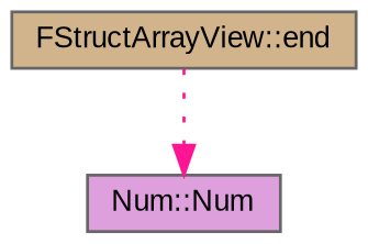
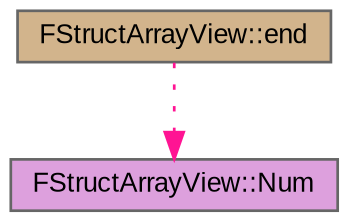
  digraph {
    rankdir=TB
    fontname="Liberation Sans"
    node [fontname="Liberation Sans" fontsize=10 shape=box style=filled]
    n1 [color=gray40 fillcolor=tan fontcolor=black height=0.2 label="FStructArrayView::end" width=0.4]
-   n2 [color=grey40 fillcolor=plum height=0.2 label="Num::Num" width=0.4]
+   n2 [color=grey40 fillcolor=plum height=0.2 label="FStructArrayView::Num" width=0.4]
    n1 -> n2 [color=deeppink fontname="Liberation Sans" fontsize=10 labelfontname=Helvetica labelfontsize=10 style=dotted]
  }
